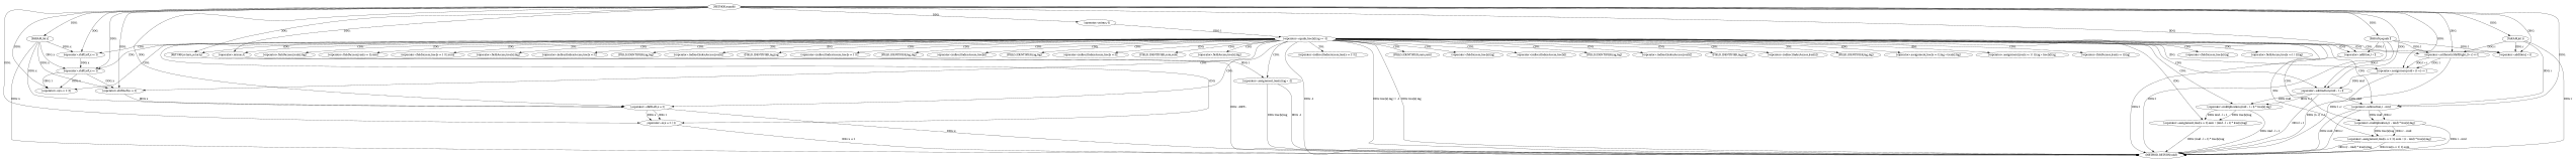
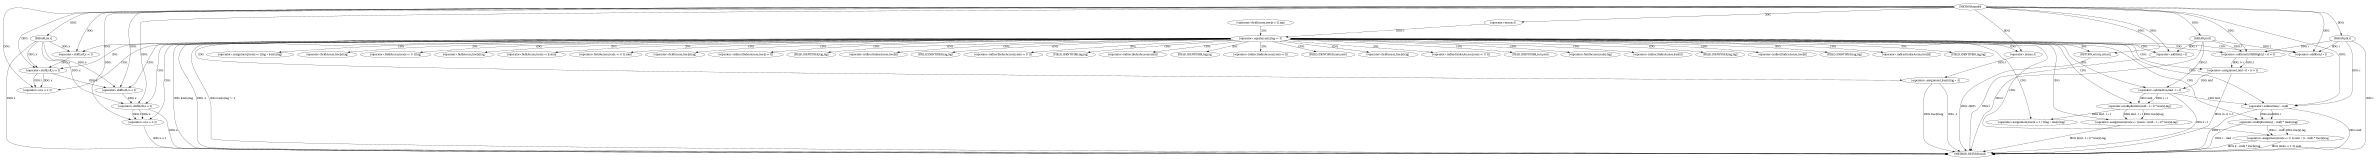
  digraph {
    fontname=Merriweather
    node [fontname=Merriweather]
    edge [fontname=Merriweather]
    n1 [label="(METHOD,equals)"]
    n2 [label="(PARAM,int x)"]
-   n3 [label="(PARAM,equals l)"]
+   n3 [label="(PARAM,int l)"]
    n4 [label="(PARAM,int r)"]
    n5 [label="(<operator>.assignment,mid = (l + r) >> 1)"]
    n6 [label="(RETURN,return;,return;)"]
    n7 [label="(<operator>.arithmeticShiftRight,(l + r) >> 1)"]
    n8 [label="(<operator>.minus,-1)"]
    n9 [label="(<operator>.minus,-1)"]
    n10 [label="(<operator>.addition,l + r)"]
    n11 [label="(<operator>.subtraction,mid - l + 1)"]
    n12 [label="(<operator>.subtraction,r - mid)"]
    n13 [label="(<operator>.shiftLeft,x << 1)"]
    n14 [label="(<operator>.or,x << 1 | 1)"]
    n15 [label="(<operator>.shiftLeft,x << 1)"]
    n16 [label="(<operator>.addition,l + 1)"]
    n17 [label="(<operator>.or,x << 1 | 1)"]
    n18 [label="(<operator>.shiftLeft,x << 1)"]
    n19 [label="(<operator>.shiftLeft,x << 1)"]
    n20 [label="(METHOD_RETURN,void)"]
    n21 [label="(<operator>.assignment,tree[x].tag = -1)"]
    n22 [label="(<operator>.equals,tree[x].tag == -1)"]
    n23 [label="(<operator>.multiplication,(mid - l + 1) * tree[x].tag)"]
    n24 [label="(<operator>.multiplication,(r - mid) * tree[x].tag)"]
    n25 [label="(<operator>.assignment,tree[x << 1].tag = tree[x].tag)"]
    n26 [label="(<operator>.assignment,tree[x << 1 | 1].tag = tree[x].tag)"]
    n27 [label="(<operator>.assignment,tree[x << 1].sum = (mid - l + 1) * tree[x].tag)"]
    n28 [label="(<operator>.assignment,tree[x << 1 | 1].sum = (r - mid) * tree[x].tag)"]
    n29 [label="(<operator>.fieldAccess,tree[x << 1].tag)"]
    n30 [label="(<operator>.fieldAccess,tree[x].tag)"]
    n31 [label="(<operator>.fieldAccess,tree[x << 1 | 1].tag)"]
    n32 [label="(<operator>.fieldAccess,tree[x].tag)"]
    n33 [label="(<operator>.fieldAccess,tree[x << 1].sum)"]
    n34 [label="(<operator>.fieldAccess,tree[x << 1 | 1].sum)"]
    n35 [label="(<operator>.fieldAccess,tree[x].tag)"]
    n36 [label="(<operator>.indirectIndexAccess,tree[x << 1])"]
    n37 [label="(FIELD_IDENTIFIER,tag,tag)"]
    n38 [label="(<operator>.indirectIndexAccess,tree[x])"]
    n39 [label="(FIELD_IDENTIFIER,tag,tag)"]
    n40 [label="(<operator>.indirectIndexAccess,tree[x << 1 | 1])"]
    n41 [label="(FIELD_IDENTIFIER,tag,tag)"]
    n42 [label="(<operator>.indirectIndexAccess,tree[x])"]
    n43 [label="(FIELD_IDENTIFIER,tag,tag)"]
    n44 [label="(<operator>.indirectIndexAccess,tree[x << 1])"]
    n45 [label="(FIELD_IDENTIFIER,sum,sum)"]
    n46 [label="(<operator>.fieldAccess,tree[x].tag)"]
    n47 [label="(<operator>.indirectIndexAccess,tree[x << 1 | 1])"]
    n48 [label="(FIELD_IDENTIFIER,sum,sum)"]
    n49 [label="(<operator>.fieldAccess,tree[x].tag)"]
    n50 [label="(<operator>.indirectIndexAccess,tree[x])"]
    n51 [label="(FIELD_IDENTIFIER,tag,tag)"]
    n52 [label="(<operator>.indirectIndexAccess,tree[x])"]
    n53 [label="(FIELD_IDENTIFIER,tag,tag)"]
    n54 [label="(<operator>.indirectIndexAccess,tree[x])"]
    n55 [label="(FIELD_IDENTIFIER,tag,tag)"]
    n1 -> n2 [label="DDG: "]
    n1 -> n3 [label="DDG: "]
    n1 -> n4 [label="DDG: "]
-   n1 -> n5 [label="DDG: "]
    n1 -> n6 [label="DDG: "]
    n1 -> n7 [label="DDG: "]
    n1 -> n8 [label="DDG: "]
    n1 -> n9 [label="DDG: "]
    n1 -> n10 [label="DDG: "]
-   n1 -> n11 [label="DDG: "]
    n1 -> n12 [label="DDG: "]
    n1 -> n13 [label="DDG: "]
    n1 -> n14 [label="DDG: "]
    n1 -> n15 [label="DDG: "]
    n1 -> n16 [label="DDG: "]
    n1 -> n17 [label="DDG: "]
    n1 -> n18 [label="DDG: "]
    n1 -> n19 [label="DDG: "]
    n2 -> n13 [label="DDG: x"]
    n2 -> n15 [label="DDG: x"]
    n2 -> n18 [label="DDG: x"]
    n2 -> n19 [label="DDG: x"]
    n2 -> n20 [label="DDG: x"]
    n3 -> n7 [label="DDG: l"]
    n3 -> n10 [label="DDG: l"]
    n3 -> n11 [label="DDG: l"]
    n3 -> n16 [label="DDG: l"]
    n3 -> n20 [label="DDG: l"]
    n4 -> n7 [label="DDG: r"]
    n4 -> n10 [label="DDG: r"]
    n4 -> n12 [label="DDG: r"]
    n4 -> n20 [label="DDG: r"]
    n5 -> n11 [label="DDG: mid"]
    n5 -> n20 [label="DDG: (l + r) >> 1"]
    n6 -> n20 [label="DDG: <RET>"]
    n7 -> n5 [label="DDG: l + r"]
    n7 -> n5 [label="DDG: 1"]
-   n7 -> n20 [label="DDG: l + r"]
    n8 -> n21 [label="DDG: 1"]
    n9 -> n22 [label="DDG: 1"]
    n11 -> n12 [label="CDG: mid"]
    n11 -> n20 [label="DDG: l + 1"]
    n11 -> n23 [label="DDG: l + 1"]
    n11 -> n23 [label="DDG: mid"]
    n12 -> n20 [label="DDG: r"]
    n12 -> n20 [label="DDG: mid"]
    n12 -> n24 [label="DDG: mid"]
    n12 -> n24 [label="DDG: r"]
    n13 -> n18 [label="DDG: x"]
    n15 -> n19 [label="DDG: x"]
    n16 -> n20 [label="DDG: l"]
    n17 -> n20 [label="DDG: x << 1"]
    n18 -> n14 [label="DDG: 1"]
    n18 -> n14 [label="DDG: x"]
    n18 -> n15 [label="DDG: x"]
    n19 -> n17 [label="DDG: 1"]
    n19 -> n17 [label="DDG: x"]
    n19 -> n20 [label="DDG: x"]
    n21 -> n20 [label="DDG: tree[x].tag"]
    n21 -> n20 [label="DDG: -1"]
    n22 -> n5 [label="CDG: "]
    n22 -> n6 [label="CDG: "]
    n22 -> n7 [label="CDG: "]
    n22 -> n8 [label="CDG: "]
    n22 -> n10 [label="CDG: "]
    n22 -> n11 [label="CDG: "]
    n22 -> n12 [label="CDG: "]
    n22 -> n13 [label="CDG: "]
    n22 -> n14 [label="CDG: "]
    n22 -> n15 [label="CDG: "]
    n22 -> n16 [label="CDG: "]
    n22 -> n17 [label="CDG: "]
    n22 -> n18 [label="CDG: "]
    n22 -> n19 [label="CDG: "]
    n22 -> n20 [label="DDG: tree[x].tag"]
    n22 -> n20 [label="DDG: -1"]
    n22 -> n20 [label="DDG: tree[x].tag == -1"]
    n22 -> n21 [label="CDG: "]
    n22 -> n23 [label="CDG: "]
    n22 -> n24 [label="CDG: "]
    n22 -> n25 [label="CDG: "]
    n22 -> n26 [label="CDG: "]
    n22 -> n27 [label="CDG: "]
    n22 -> n28 [label="CDG: "]
-   n22 -> n29 [label="CDG: "]
+   n29 -> n22 [label="CDG: "]
    n22 -> n30 [label="CDG: "]
    n22 -> n31 [label="CDG: "]
    n22 -> n32 [label="CDG: "]
    n22 -> n33 [label="CDG: "]
    n22 -> n34 [label="CDG: "]
    n22 -> n35 [label="CDG: "]
    n22 -> n36 [label="CDG: "]
    n22 -> n37 [label="CDG: "]
    n22 -> n38 [label="CDG: "]
    n22 -> n39 [label="CDG: "]
    n22 -> n40 [label="CDG: "]
    n22 -> n41 [label="CDG: "]
    n22 -> n42 [label="CDG: "]
    n22 -> n43 [label="CDG: "]
    n22 -> n44 [label="CDG: "]
    n22 -> n45 [label="CDG: "]
    n22 -> n46 [label="CDG: "]
    n22 -> n47 [label="CDG: "]
    n22 -> n48 [label="CDG: "]
    n22 -> n49 [label="CDG: "]
    n22 -> n50 [label="CDG: "]
    n22 -> n51 [label="CDG: "]
    n22 -> n52 [label="CDG: "]
    n22 -> n53 [label="CDG: "]
    n22 -> n54 [label="CDG: "]
    n22 -> n55 [label="CDG: "]
-   n23 -> n20 [label="DDG: mid - l + 1"]
+   n23 -> n26 [label="DDG: mid - l + 1"]
    n23 -> n27 [label="DDG: tree[x].tag"]
    n23 -> n27 [label="DDG: mid - l + 1"]
    n24 -> n20 [label="DDG: r - mid"]
    n24 -> n28 [label="DDG: r - mid"]
    n24 -> n28 [label="DDG: tree[x].tag"]
    n27 -> n20 [label="DDG: (mid - l + 1) * tree[x].tag"]
    n28 -> n20 [label="DDG: tree[x << 1 | 1].sum"]
    n28 -> n20 [label="DDG: (r - mid) * tree[x].tag"]
  }
